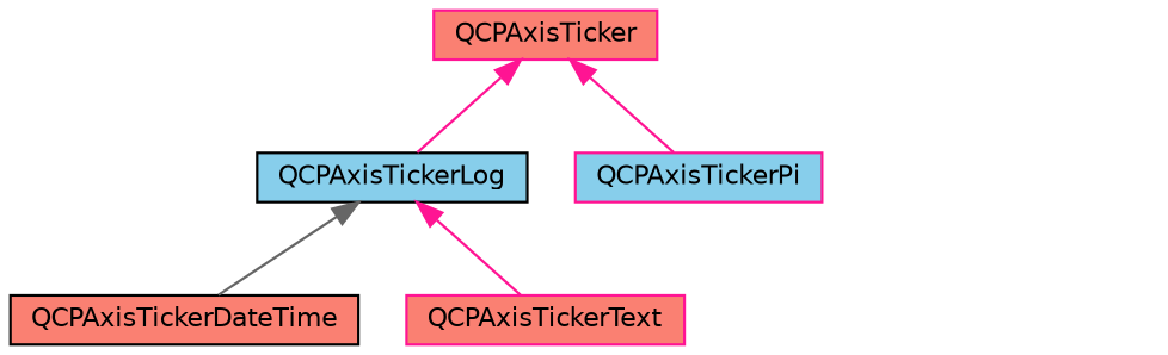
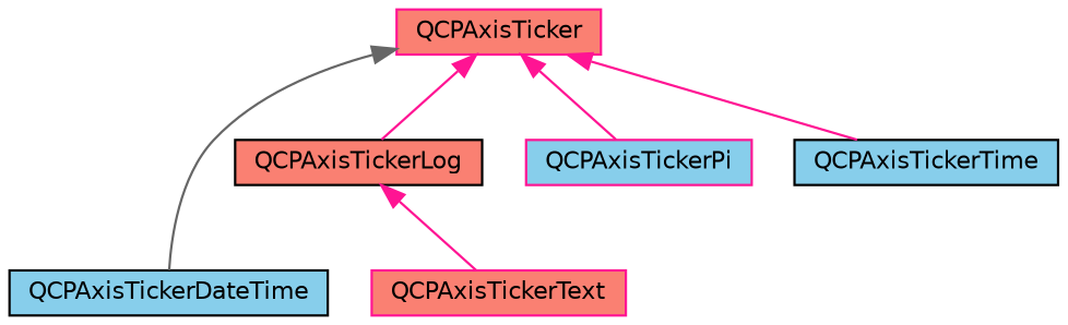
  digraph {
    rankdir=TB
    node [color=deeppink fillcolor=salmon fontname=Helvetica fontsize=10 shape=box style=filled]
    edge [color=deeppink dir=back fontname=Helvetica fontsize=10 labelfontname=Helvetica labelfontsize=10 style=solid]
    n1 [fontcolor=black height=0.2 label=QCPAxisTicker width=0.4]
-   n2 [color=black height=0.2 label=QCPAxisTickerDateTime width=0.4]
-   n3 [color=black fillcolor=skyblue height=0.2 label=QCPAxisTickerLog width=0.4]
+   n2 [color=black fillcolor=skyblue height=0.2 label=QCPAxisTickerDateTime width=0.4]
+   n3 [color=black height=0.2 label=QCPAxisTickerLog width=0.4]
    n4 [fillcolor=skyblue height=0.2 label=QCPAxisTickerPi width=0.4]
+   n5 [color=black fillcolor=skyblue height=0.2 label=QCPAxisTickerTime width=0.4]
    n6 [height=0.2 label=QCPAxisTickerText width=0.4]
-   n3 -> n2 [color=gray40]
+   n1 -> n2 [color=gray40]
    n1 -> n3
    n1 -> n4
+   n1 -> n5
    n3 -> n6
  }
